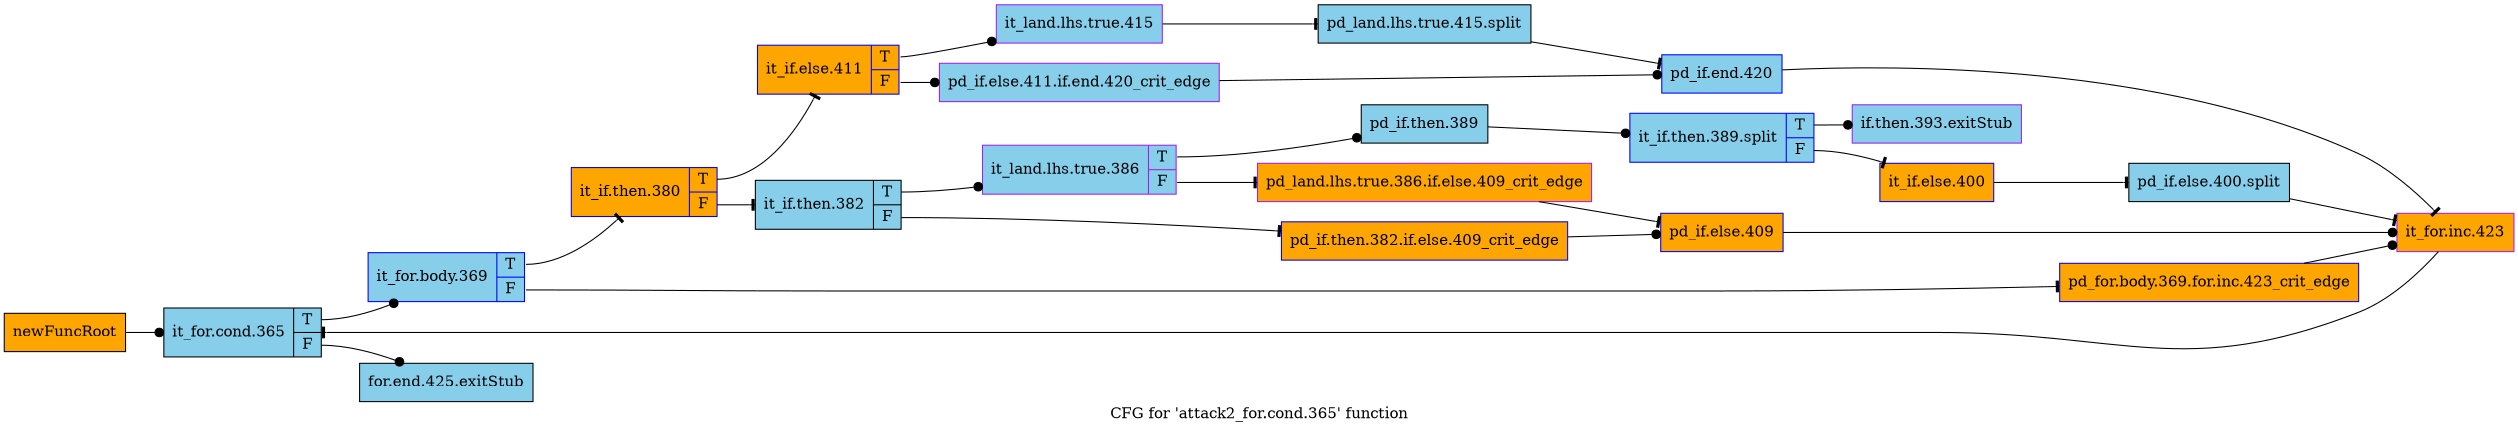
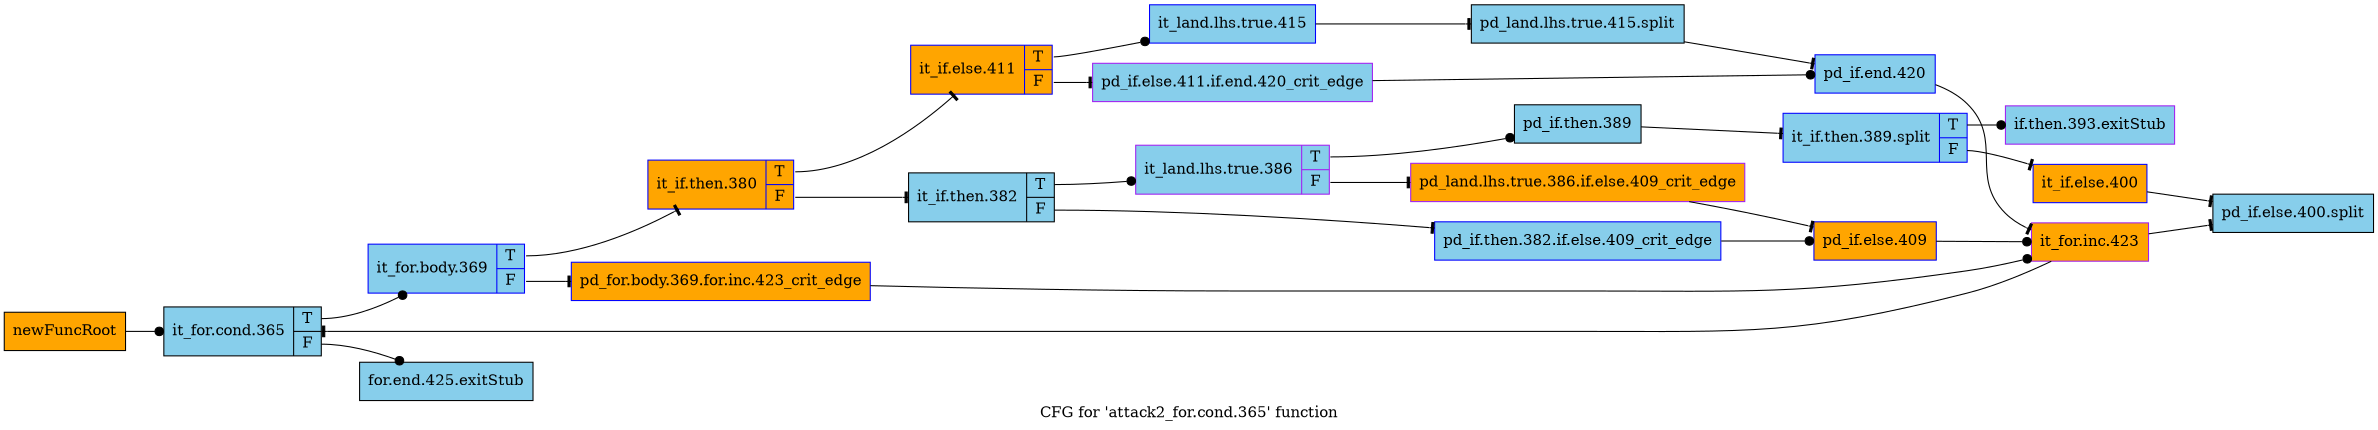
  digraph {
    label="CFG for 'attack2_for.cond.365' function"
    rankdir=LR
    node [color=blue fillcolor=skyblue shape=record style=filled]
    edge [arrowhead=tee]
    n1 [color=black fillcolor=orange label="{newFuncRoot}"]
    n2 [color=black label="{it_for.cond.365|{<s0>T|<s1>F}}"]
    n3 [color=black label="{for.end.425.exitStub}"]
    n4 [label="{it_for.body.369|{<s0>T|<s1>F}}"]
    n5 [fillcolor=orange label="{it_if.then.380|{<s0>T|<s1>F}}"]
    n6 [fillcolor=orange label="{pd_for.body.369.for.inc.423_crit_edge}"]
    n7 [color=purple label="{if.then.393.exitStub}"]
    n8 [fillcolor=orange label="{it_if.else.411|{<s0>T|<s1>F}}"]
    n9 [color=black label="{it_if.then.382|{<s0>T|<s1>F}}"]
    n10 [color=purple fillcolor=orange label="{it_for.inc.423}"]
-   n11 [color=purple label="{it_land.lhs.true.415}"]
+   n11 [label="{it_land.lhs.true.415}"]
    n12 [color=purple label="{pd_if.else.411.if.end.420_crit_edge}"]
    n13 [color=purple label="{it_land.lhs.true.386|{<s0>T|<s1>F}}"]
-   n14 [fillcolor=orange label="{pd_if.then.382.if.else.409_crit_edge}"]
+   n14 [label="{pd_if.then.382.if.else.409_crit_edge}"]
    n15 [color=black label="{pd_land.lhs.true.415.split}"]
    n16 [label="{pd_if.end.420}"]
    n17 [color=black label="{pd_if.then.389}"]
    n18 [color=purple fillcolor=orange label="{pd_land.lhs.true.386.if.else.409_crit_edge}"]
    n19 [fillcolor=orange label="{pd_if.else.409}"]
    n20 [label="{it_if.then.389.split|{<s0>T|<s1>F}}"]
    n21 [fillcolor=orange label="{it_if.else.400}"]
    n22 [color=black label="{pd_if.else.400.split}"]
    n1 -> n2 [arrowhead=dot]
    n2 -> n3 [arrowhead=dot tailport=s1]
    n2 -> n4 [arrowhead=dot tailport=s0]
    n4 -> n5 [tailport=s0]
    n4 -> n6 [tailport=s1]
    n5 -> n8 [tailport=s0]
    n5 -> n9 [tailport=s1]
    n6 -> n10 [arrowhead=dot]
    n8 -> n11 [arrowhead=dot tailport=s0]
-   n8 -> n12 [arrowhead=dot tailport=s1]
+   n8 -> n12 [tailport=s1]
    n9 -> n13 [arrowhead=dot tailport=s0]
    n9 -> n14 [tailport=s1]
    n10 -> n2
    n11 -> n15
    n12 -> n16 [arrowhead=dot]
    n13 -> n17 [arrowhead=dot tailport=s0]
    n13 -> n18 [tailport=s1]
    n14 -> n19 [arrowhead=dot]
    n15 -> n16
    n16 -> n10
-   n17 -> n20 [arrowhead=dot]
+   n17 -> n20
    n18 -> n19
    n19 -> n10 [arrowhead=dot]
    n20 -> n7 [arrowhead=dot tailport=s0]
    n20 -> n21 [tailport=s1]
    n21 -> n22
-   n22 -> n10
+   n10 -> n22
  }
